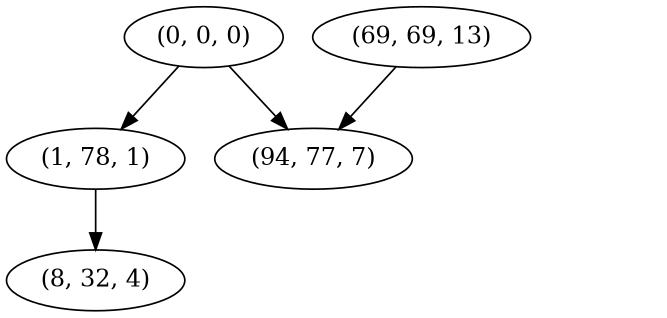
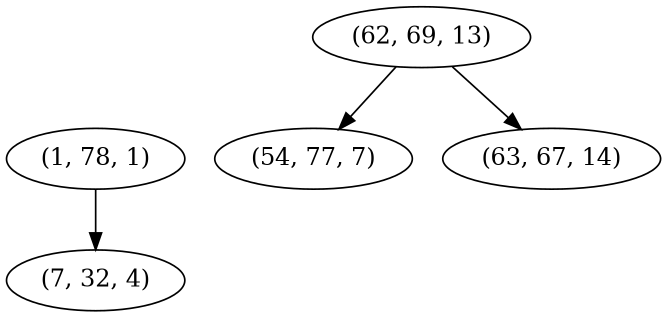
  digraph {
    n1 [label="(1, 78, 1)"]
-   "(0, 0, 0)"
-   "(54, 77, 7)" [label="(94, 77, 7)"]
-   "(8, 32, 4)"
-   "(62, 69, 13)" [label="(69, 69, 13)"]
+   "(54, 77, 7)"
+   "(8, 32, 4)" [label="(7, 32, 4)"]
+   "(62, 69, 13)"
+   "(63, 67, 14)"
    n1 -> "(8, 32, 4)"
-   "(0, 0, 0)" -> n1
-   "(0, 0, 0)" -> "(54, 77, 7)"
    "(62, 69, 13)" -> "(54, 77, 7)"
+   "(62, 69, 13)" -> "(63, 67, 14)"
  }
